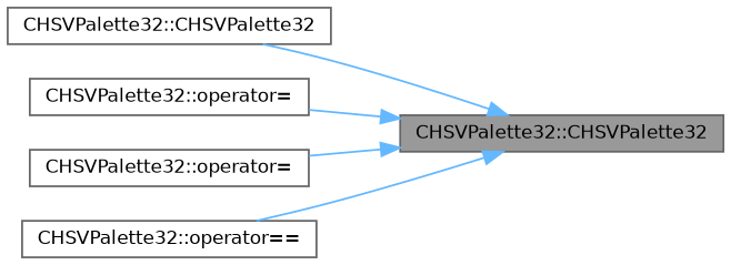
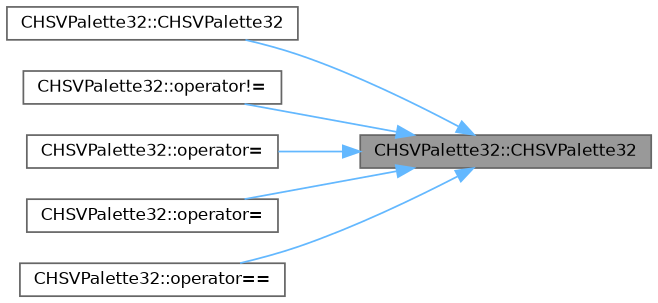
  digraph {
    rankdir=RL
    node [color=grey40 fillcolor=white fontname=Helvetica fontsize=10 shape=box style=filled]
    edge [color=steelblue1 dir=back fontname=Helvetica fontsize=10 labelfontname=Helvetica labelfontsize=10 style=solid]
    n1 [color=gray40 fillcolor=grey60 fontcolor=black height=0.2 label="CHSVPalette32::CHSVPalette32" width=0.4]
    n2 [height=0.2 label="CHSVPalette32::CHSVPalette32" width=0.4]
+   n3 [height=0.2 label="CHSVPalette32::operator!=" width=0.4]
    n4 [height=0.2 label="CHSVPalette32::operator=" width=0.4]
    n5 [height=0.2 label="CHSVPalette32::operator=" width=0.4]
    n6 [height=0.2 label="CHSVPalette32::operator==" width=0.4]
    n1 -> n2
+   n1 -> n3
    n1 -> n4
    n1 -> n5
    n1 -> n6
  }
